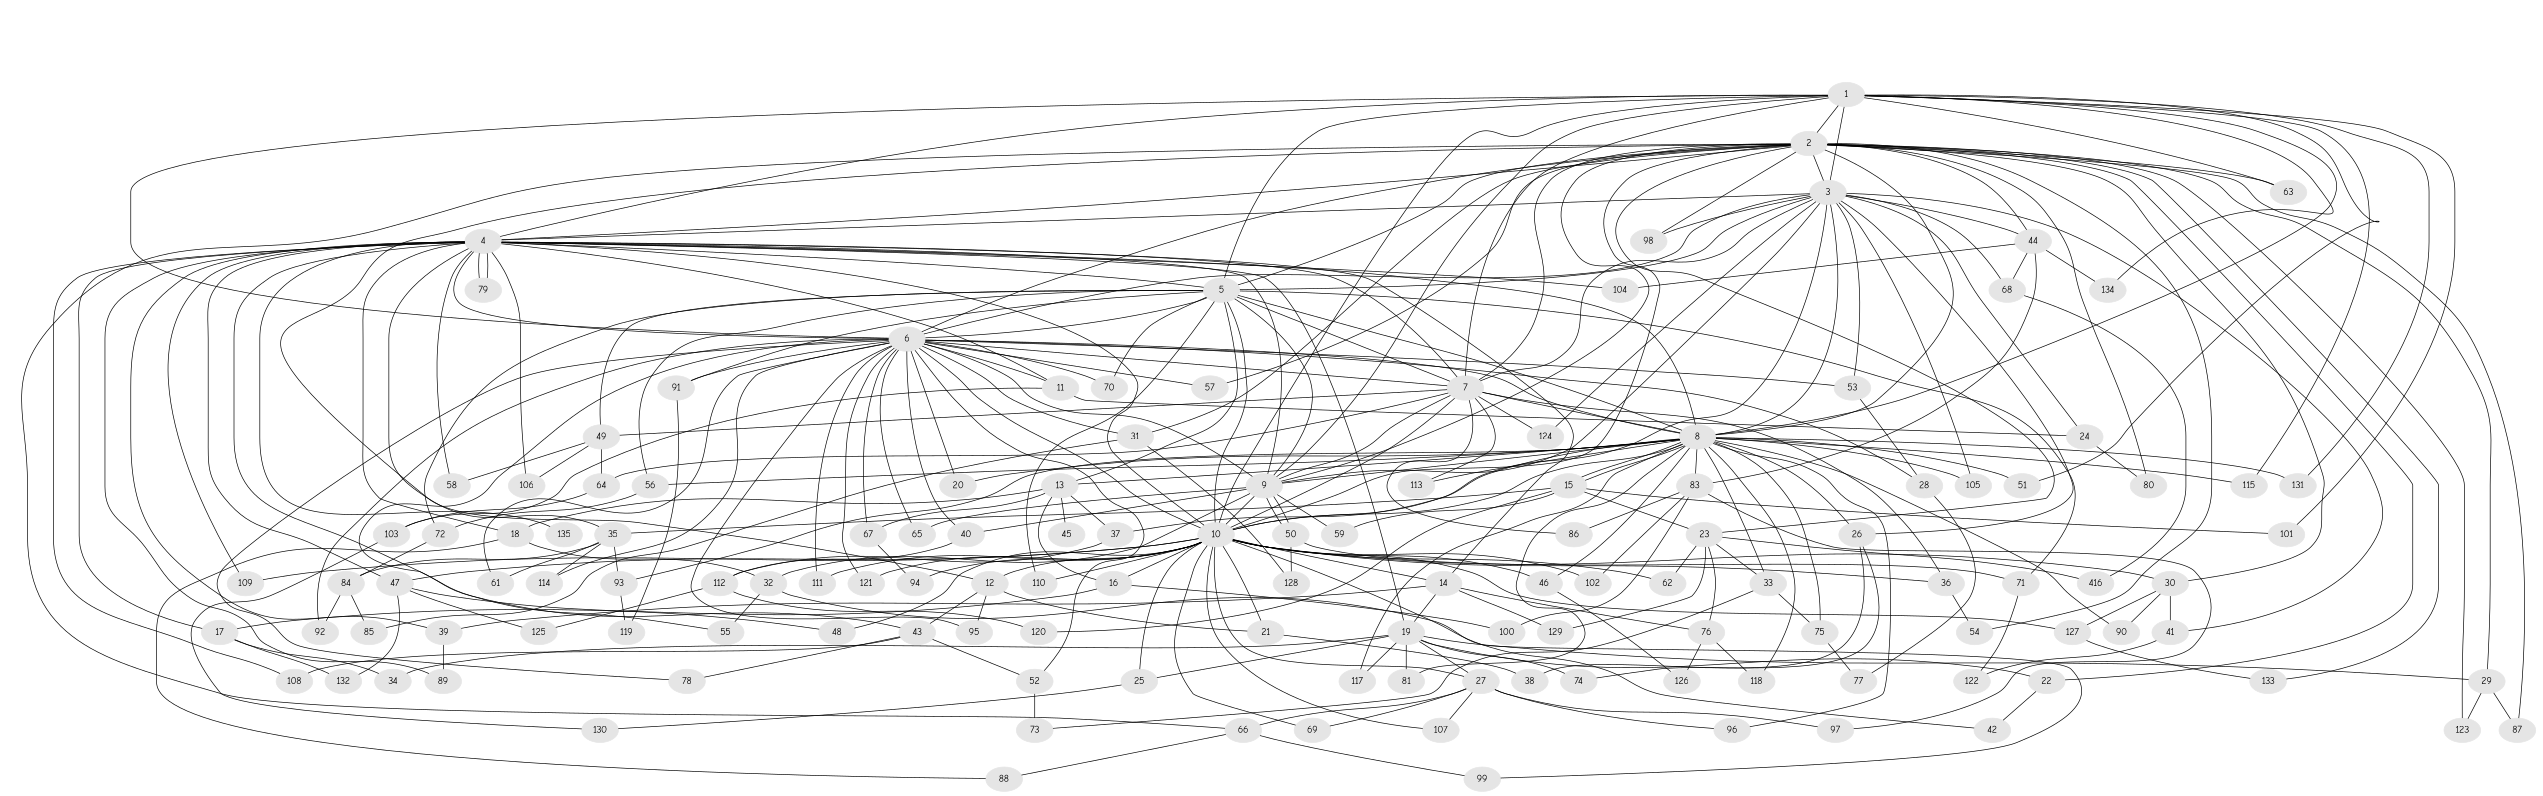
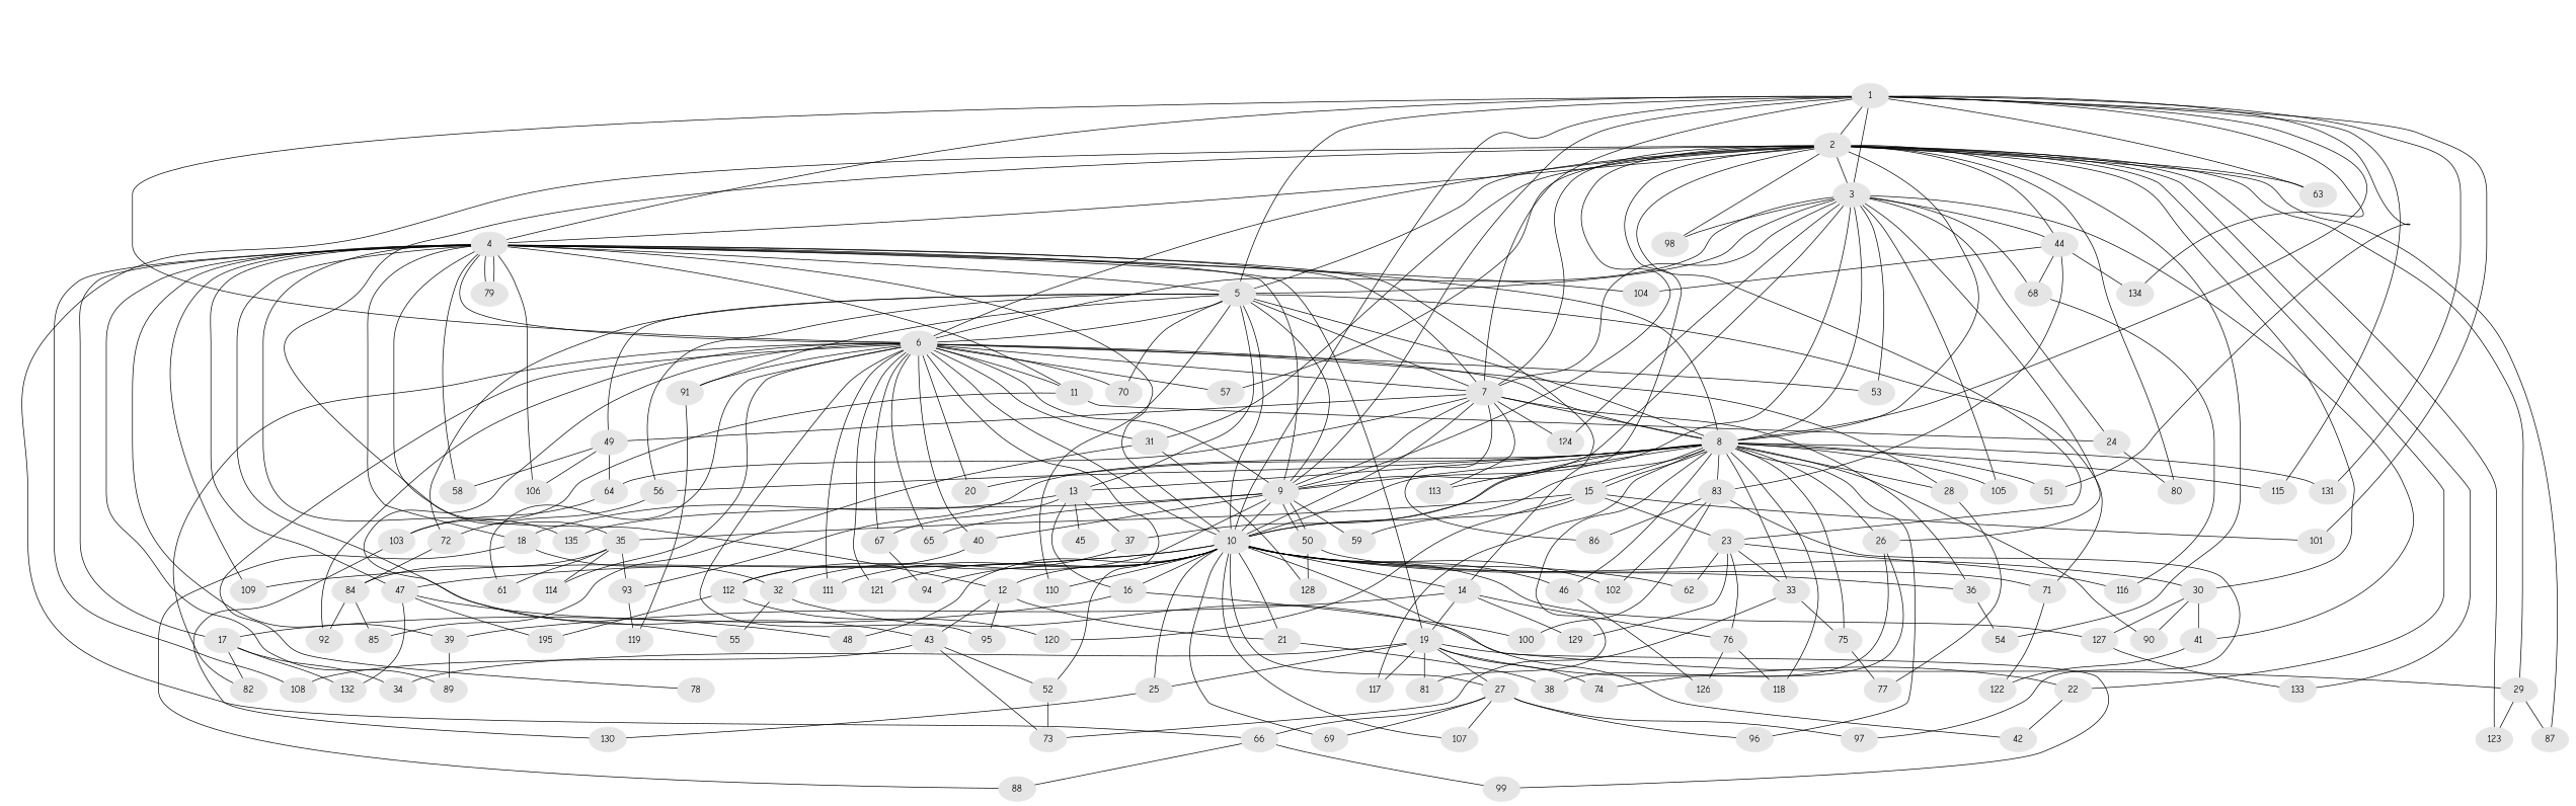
  graph {
    fontname="Comic Neue"
    node [color=gray90 fontname="Comic Neue" style=filled]
    edge [fontname="Comic Neue"]
    1
    2
    3
    4
    5
    6
    7
    8
    9
    10
    51
    63
    101
    115
    131
    134
    12
    22
    23
    29
    30
    31
    44
    54
    57
    66
    80
    87
    98
    123
    133
    24
    26
    41
    53
    68
    105
    124
    11
    14
    17
    18
    19
    35
    39
    43
    47
    58
    79
    89
    104
    106
    108
    109
    135
    13
    49
    56
    70
    71
    72
    91
    110
    20
    28
    40
    52
    55
    61
    65
    67
    78
+   82
    92
    95
    111
    114
    121
    36
    64
    86
    113
    15
    33
    37
    46
    75
    81
    83
    90
    93
    96
    117
    118
    32
    50
    59
    16
    21
    25
    27
    42
    48
    62
    69
    94
    102
    107
    127
    76
    129
-   116 [label=416]
+   116
    85
    128
    88
    99
    74
    38
    122
    103
    34
    132
    84
-   125
+   125 [label=195]
    45
    119
    77
    112
    73
    120
    126
    100
    97
    130
    1 -- 2
    1 -- 3
    1 -- 4
    1 -- 5
    1 -- 6
    1 -- 7
    1 -- 8
    1 -- 9
    1 -- 10
    1 -- 51
    1 -- 63
    1 -- 101
    1 -- 115
    1 -- 131
    1 -- 134
    2 -- 3
    2 -- 4
    2 -- 5
    2 -- 6
    2 -- 7
    2 -- 8
    2 -- 9
    2 -- 10
    2 -- 63
    2 -- 12
    2 -- 22
    2 -- 23
    2 -- 29
    2 -- 30
    2 -- 31
    2 -- 44
    2 -- 54
    2 -- 57
    2 -- 66
    2 -- 80
    2 -- 87
    2 -- 98
    2 -- 123
    2 -- 133
-   3 -- 4
    3 -- 5
    3 -- 6
    3 -- 7
    3 -- 8
    3 -- 9
    3 -- 10
    3 -- 44
    3 -- 98
    3 -- 24
    3 -- 26
    3 -- 41
    3 -- 53
    3 -- 68
    3 -- 105
    3 -- 124
    4 -- 5
    4 -- 6
    4 -- 7
    4 -- 8
    4 -- 9
    4 -- 10
    4 -- 11
    4 -- 14
    4 -- 17
    4 -- 18
    4 -- 19
    4 -- 35
    4 -- 39
    4 -- 43
    4 -- 47
    4 -- 58
    4 -- 79
    4 -- 79
    4 -- 89
    4 -- 104
    4 -- 106
    4 -- 108
    4 -- 109
    4 -- 135
    5 -- 6
    5 -- 7
    5 -- 8
    5 -- 9
    5 -- 10
    5 -- 13
    5 -- 49
    5 -- 56
    5 -- 70
    5 -- 71
    5 -- 72
    5 -- 91
    5 -- 110
    6 -- 7
    6 -- 8
    6 -- 9
    6 -- 10
    6 -- 31
    6 -- 57
    6 -- 53
    6 -- 11
    6 -- 70
    6 -- 91
    6 -- 20
    6 -- 28
    6 -- 40
    6 -- 52
    6 -- 55
    6 -- 61
    6 -- 65
    6 -- 67
    6 -- 78
+   6 -- 82
    6 -- 92
    6 -- 95
    6 -- 111
    6 -- 114
    6 -- 121
    7 -- 8
    7 -- 9
    7 -- 10
    7 -- 124
    7 -- 49
    7 -- 36
    7 -- 64
    7 -- 86
    7 -- 113
    8 -- 9
    8 -- 10
    8 -- 51
    8 -- 115
    8 -- 131
    8 -- 26
    8 -- 105
    8 -- 13
    8 -- 56
    8 -- 20
-   53 -- 28
+   8 -- 28
    8 -- 113
    8 -- 15
    8 -- 15
    8 -- 33
    8 -- 37
    8 -- 46
    8 -- 75
    8 -- 81
    8 -- 83
    8 -- 90
    8 -- 93
    8 -- 96
    8 -- 117
    8 -- 118
    9 -- 10
+   9 -- 135
    9 -- 40
    9 -- 65
    9 -- 32
    9 -- 50
    9 -- 50
    9 -- 59
    10 -- 12
    10 -- 30
    10 -- 14
    10 -- 47
    10 -- 109
    10 -- 110
    10 -- 111
    10 -- 121
    10 -- 36
    10 -- 46
    10 -- 16
    10 -- 21
    10 -- 25
    10 -- 27
    10 -- 42
    10 -- 48
    10 -- 62
    10 -- 69
    10 -- 94
    10 -- 102
    10 -- 107
    10 -- 127
    12 -- 43
    12 -- 95
    12 -- 21
    22 -- 42
    23 -- 33
    23 -- 62
    23 -- 76
    23 -- 129
    23 -- 116
    29 -- 87
    29 -- 123
    30 -- 41
    30 -- 90
    30 -- 127
    31 -- 85
    31 -- 128
    44 -- 134
    44 -- 68
    44 -- 104
    44 -- 83
    66 -- 88
    66 -- 99
    24 -- 80
    26 -- 74
    26 -- 38
    41 -- 122
    68 -- 116
    11 -- 24
    11 -- 103
    14 -- 19
    14 -- 39
    14 -- 76
    14 -- 129
+   17 -- 82
    17 -- 34
    17 -- 132
    18 -- 32
    18 -- 88
    19 -- 22
    19 -- 29
    19 -- 81
    19 -- 117
    19 -- 25
    19 -- 27
    19 -- 74
    19 -- 34
    35 -- 61
    35 -- 114
    35 -- 93
    35 -- 84
    39 -- 89
    43 -- 108
    43 -- 52
-   43 -- 78
+   43 -- 73
    47 -- 48
    47 -- 132
    47 -- 125
    13 -- 18
    13 -- 67
    13 -- 37
    13 -- 16
    13 -- 45
    49 -- 58
    49 -- 106
    49 -- 64
    56 -- 72
    71 -- 122
    72 -- 84
    91 -- 119
    28 -- 77
    40 -- 112
    52 -- 73
    67 -- 94
    36 -- 54
    64 -- 103
    15 -- 101
    15 -- 23
    15 -- 35
    15 -- 59
    15 -- 120
    33 -- 75
    33 -- 73
    37 -- 112
    46 -- 126
    75 -- 77
    83 -- 86
    83 -- 102
    83 -- 100
    83 -- 97
    93 -- 119
    32 -- 55
    32 -- 99
    50 -- 71
    50 -- 128
    16 -- 17
    16 -- 100
    21 -- 38
    25 -- 130
    27 -- 66
    27 -- 96
    27 -- 69
    27 -- 107
    27 -- 97
    127 -- 133
    76 -- 118
    76 -- 126
    103 -- 130
    84 -- 92
    84 -- 85
    112 -- 125
    112 -- 120
  }
